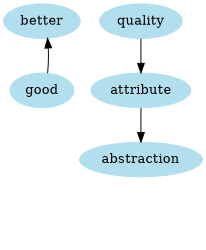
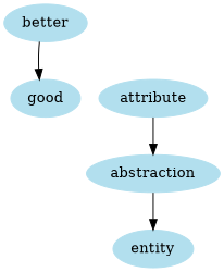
  digraph {
    node [color=lightblue2 style=filled]
    better
    good
-   quality
    attribute
    abstraction
-   good -> better
-   quality -> attribute
+   entity
+   better -> good
    attribute -> abstraction
+   abstraction -> entity
  }
